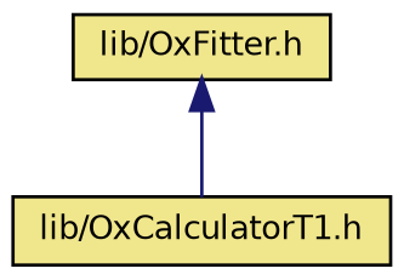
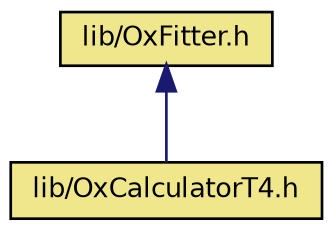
  digraph {
    node [color=black fillcolor=khaki fontname=Helvetica fontsize=10 shape=record style=filled]
    n1 [fontcolor=black height=0.2 label="lib/OxFitter.h" width=0.4]
-   n2 [height=0.2 label="lib/OxCalculatorT1.h" width=0.4]
+   n2 [height=0.2 label="lib/OxCalculatorT4.h" width=0.4]
    n1 -> n2 [color=midnightblue dir=back fontname=Helvetica fontsize=10 labelfontname=Helvetica labelfontsize=10 style=solid]
  }
